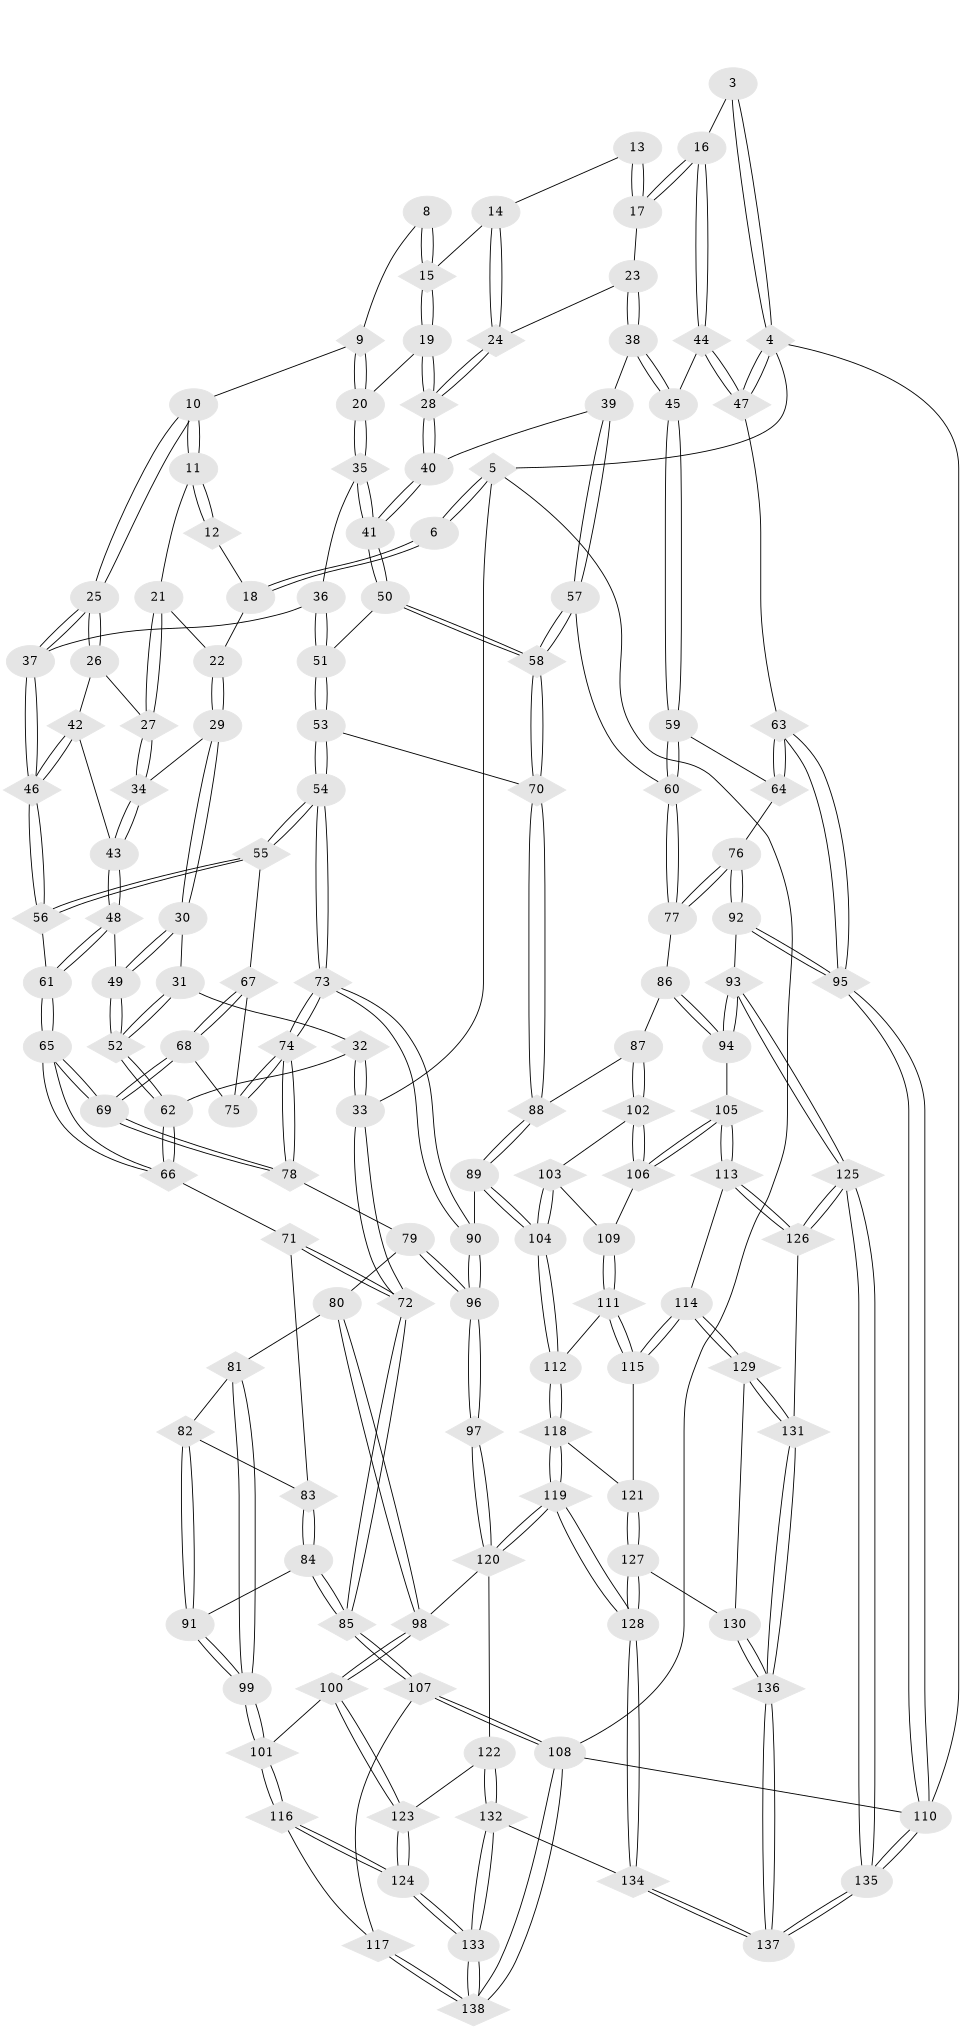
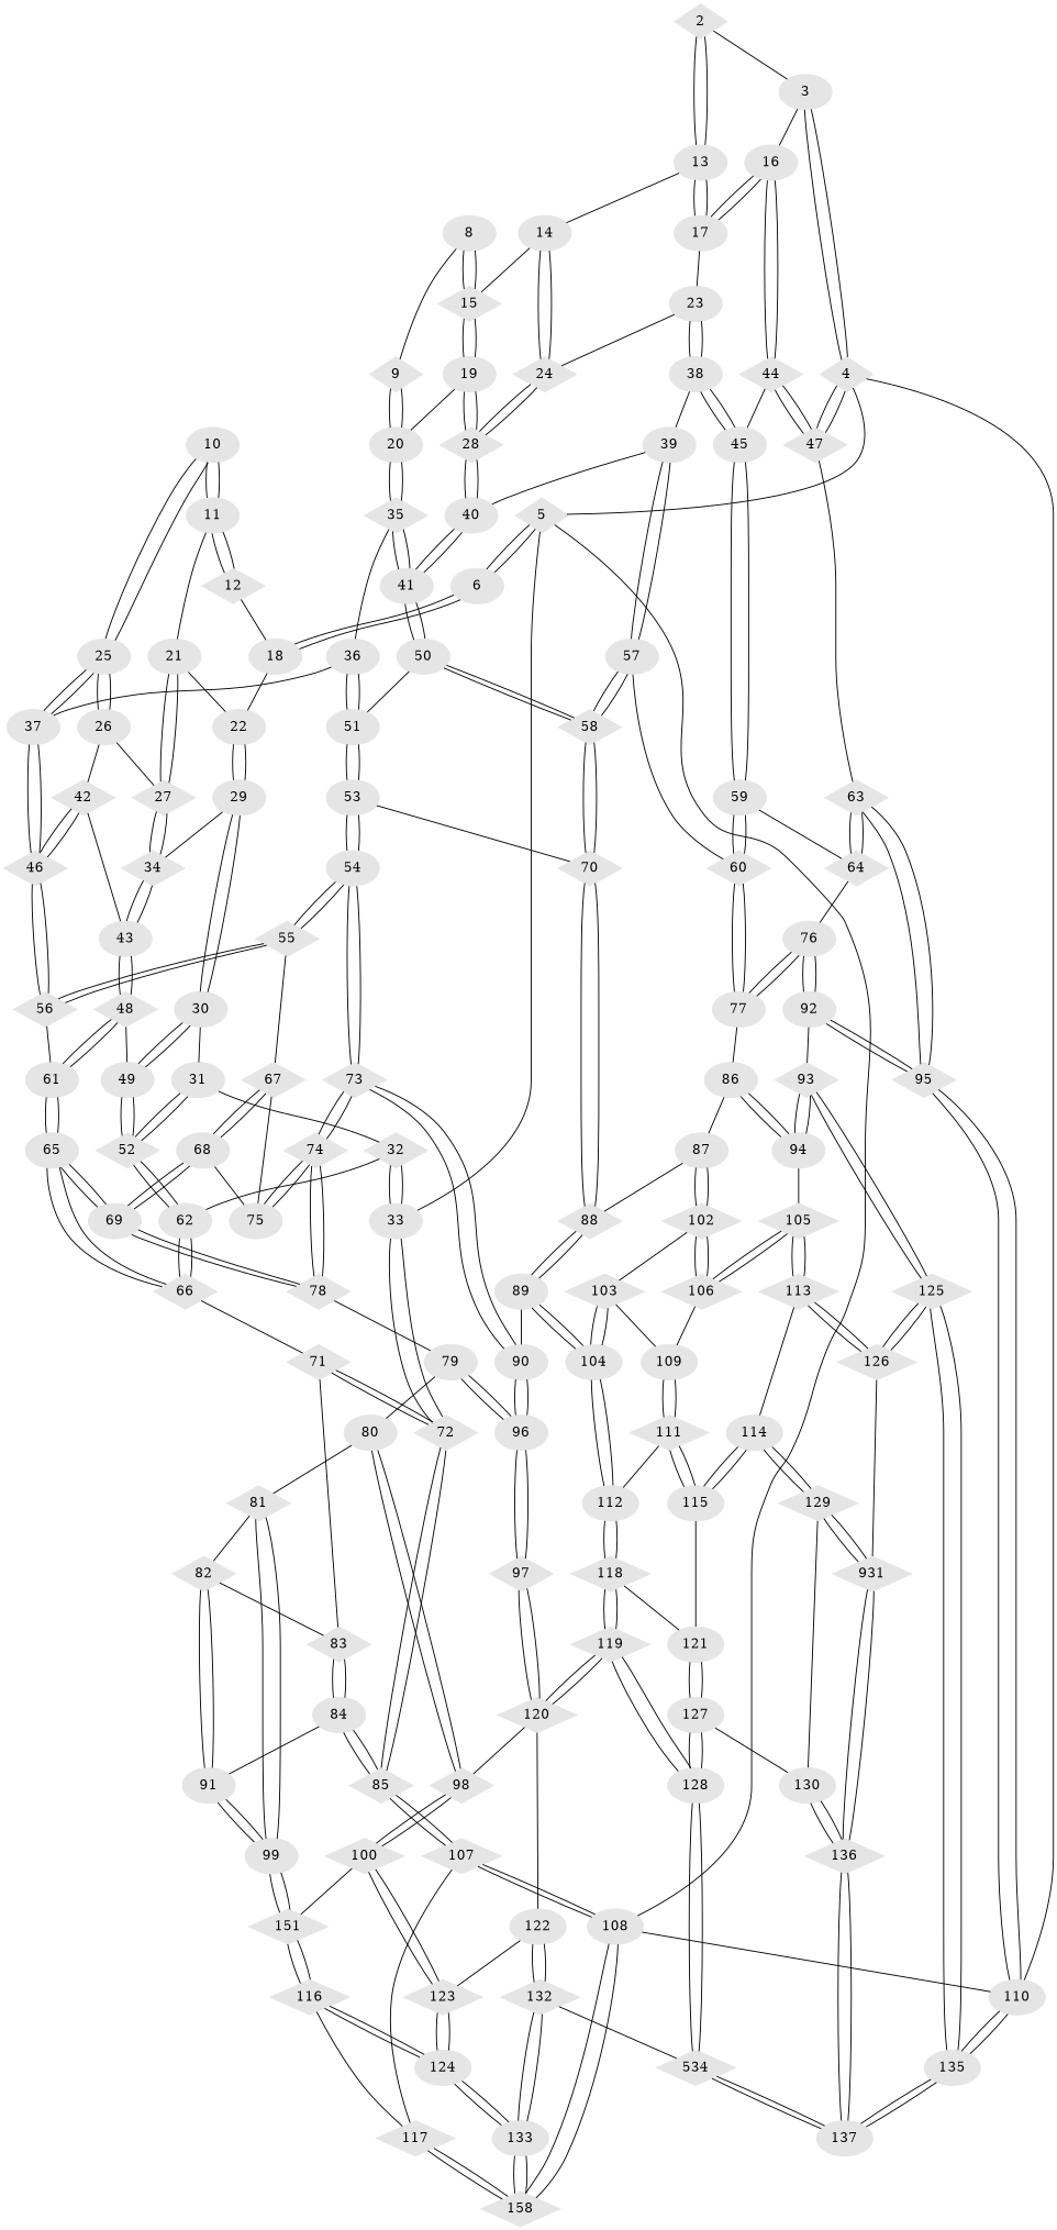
  graph {
    node [color=gray90 shape=ellipse style=filled]
+   2 [shape=diamond]
    3
    13
    9 [shape=diamond]
    8
    15 [shape=diamond]
    4 [shape=diamond]
    16
    14
    17
    5 [shape=diamond]
    47 [shape=diamond]
    110
    44 [shape=diamond]
    6
    33
    108
    63 [shape=diamond]
    135
    18
    72 [shape=diamond]
-   138 [shape=diamond]
+   138 [shape=diamond label=158]
    22
    12 [shape=diamond]
    10
    20
    19
    11
    25
    35 [shape=diamond]
    21
    26
    37
    27 [shape=diamond]
    24 [shape=diamond]
    23
    28 [shape=diamond]
    45
    38
    29
    40
    36
    41
    34 [shape=diamond]
    30
    39
    42 [shape=diamond]
    46 [shape=diamond]
    43
    31
    49
    32 [shape=diamond]
    52 [shape=diamond]
    62
    66 [shape=diamond]
    85 [shape=diamond]
    48 [shape=diamond]
    51
    50
    53
    56 [shape=diamond]
    57
    59
    58 [shape=diamond]
    60 [shape=diamond]
    61
    64 [shape=diamond]
    95 [shape=diamond]
    65
    70 [shape=diamond]
    54
    55 [shape=diamond]
    73 [shape=diamond]
    88 [shape=diamond]
    67 [shape=diamond]
    74 [shape=diamond]
    90
    68
    75
    77
    76
    86
    69
    71 [shape=diamond]
    92
    78 [shape=diamond]
    83 [shape=diamond]
    79
    89
    84
    107 [shape=diamond]
    96
    93 [shape=diamond]
    87
    94
    80
    81 [shape=diamond]
    98 [shape=diamond]
    97 [shape=diamond]
    82 [shape=diamond]
    99
    100 [shape=diamond]
    91
-   101 [shape=diamond]
+   101 [shape=diamond label=151]
    117 [shape=diamond]
    102 [shape=diamond]
    105 [shape=diamond]
    103 [shape=diamond]
    106 [shape=diamond]
    104
    112
    125 [shape=diamond]
    126 [shape=diamond]
    113 [shape=diamond]
    120 [shape=diamond]
    122
    123 [shape=diamond]
    116 [shape=diamond]
    124
    109
    111 [shape=diamond]
    118 [shape=diamond]
    114
    115
    137
    121
    119 [shape=diamond]
    129 [shape=diamond]
-   131 [shape=diamond]
+   131 [shape=diamond label=931]
    130
    127
    133
    128
-   134 [shape=diamond]
+   134 [shape=diamond label=534]
    132 [shape=diamond]
    136 [shape=diamond]
+   2 -- 3
+   2 -- 13
+   2 -- 13
    3 -- 4
    3 -- 4
    3 -- 16
    13 -- 14
    13 -- 17
    13 -- 17
-   9 -- 10
    9 -- 20
    9 -- 20
    8 -- 9
    8 -- 15
    8 -- 15
    15 -- 19
    15 -- 19
    4 -- 5
    4 -- 47
    4 -- 47
    4 -- 110
    16 -- 17
    16 -- 17
    16 -- 44
    16 -- 44
    14 -- 15
    14 -- 24
    14 -- 24
    17 -- 23
    5 -- 6
    5 -- 6
    5 -- 33
    5 -- 108
    47 -- 63
    110 -- 135
    110 -- 135
    44 -- 47
    44 -- 47
    44 -- 45
    6 -- 18
    6 -- 18
    33 -- 72
    33 -- 72
    108 -- 110
    108 -- 138
    108 -- 138
    63 -- 64
    63 -- 64
    63 -- 95
    63 -- 95
    135 -- 137
    135 -- 137
    18 -- 22
    72 -- 85
    72 -- 85
    22 -- 29
    22 -- 29
    12 -- 18
    10 -- 11
    10 -- 11
    10 -- 25
    10 -- 25
    20 -- 35
    20 -- 35
    19 -- 20
    19 -- 28
    19 -- 28
    11 -- 12
    11 -- 12
    11 -- 21
    25 -- 26
    25 -- 26
    25 -- 37
    25 -- 37
    35 -- 36
    35 -- 41
    35 -- 41
    21 -- 22
    21 -- 27
    21 -- 27
    26 -- 27
    26 -- 42
    37 -- 46
    37 -- 46
    27 -- 34
    27 -- 34
    24 -- 28
    24 -- 28
    23 -- 24
    23 -- 38
    23 -- 38
    28 -- 40
    28 -- 40
    45 -- 59
    45 -- 59
    38 -- 45
    38 -- 45
    38 -- 39
    29 -- 34
    29 -- 30
    29 -- 30
    40 -- 41
    40 -- 41
    36 -- 37
    36 -- 51
    36 -- 51
    41 -- 50
    41 -- 50
    34 -- 43
    34 -- 43
    30 -- 31
    30 -- 49
    30 -- 49
    39 -- 40
    39 -- 57
    39 -- 57
    42 -- 46
    42 -- 46
    42 -- 43
    46 -- 56
    46 -- 56
    43 -- 48
    43 -- 48
    31 -- 32
    31 -- 52
    31 -- 52
    49 -- 52
    49 -- 52
    32 -- 33
    32 -- 33
    32 -- 62
    52 -- 62
    52 -- 62
    62 -- 66
    62 -- 66
    66 -- 71
    85 -- 107
    85 -- 107
    48 -- 49
    48 -- 61
    48 -- 61
    51 -- 53
    51 -- 53
    50 -- 51
    50 -- 58
    50 -- 58
    53 -- 70
    53 -- 54
    53 -- 54
    56 -- 61
    57 -- 58
    57 -- 58
    57 -- 60
    59 -- 60
    59 -- 60
    59 -- 64
    58 -- 70
    58 -- 70
    60 -- 77
    60 -- 77
    61 -- 65
    61 -- 65
    64 -- 76
    95 -- 110
    95 -- 110
    65 -- 66
    65 -- 66
    65 -- 69
    65 -- 69
    70 -- 88
    70 -- 88
    54 -- 55
    54 -- 55
    54 -- 73
    54 -- 73
    55 -- 56
    55 -- 56
    55 -- 67
    73 -- 74
    73 -- 74
    73 -- 90
    73 -- 90
    88 -- 89
    88 -- 89
    67 -- 68
    67 -- 68
    67 -- 75
    74 -- 75
    74 -- 75
    74 -- 78
    74 -- 78
    90 -- 96
    90 -- 96
    68 -- 75
    68 -- 69
    68 -- 69
    77 -- 86
    76 -- 77
    76 -- 77
    76 -- 92
    76 -- 92
    86 -- 87
    86 -- 94
    86 -- 94
    69 -- 78
    69 -- 78
    71 -- 72
    71 -- 72
    71 -- 83
    92 -- 95
    92 -- 95
    92 -- 93
    78 -- 79
    83 -- 84
    83 -- 84
    79 -- 96
    79 -- 96
    79 -- 80
    89 -- 90
    89 -- 104
    89 -- 104
    84 -- 85
    84 -- 85
    84 -- 91
    107 -- 108
    107 -- 108
    107 -- 117
    96 -- 97
    96 -- 97
    93 -- 94
    93 -- 94
    93 -- 125
    93 -- 125
    87 -- 88
    87 -- 102
    87 -- 102
    94 -- 105
    80 -- 81
    80 -- 98
    80 -- 98
    81 -- 82
    81 -- 99
    81 -- 99
    98 -- 100
    98 -- 100
    97 -- 120
    97 -- 120
    82 -- 83
    82 -- 91
    82 -- 91
    99 -- 101
    99 -- 101
    100 -- 101
    100 -- 123
    100 -- 123
    91 -- 99
    91 -- 99
    101 -- 116
    101 -- 116
    117 -- 138
    117 -- 138
    102 -- 103
    102 -- 106
    102 -- 106
    105 -- 106
    105 -- 106
    105 -- 113
    105 -- 113
    103 -- 104
    103 -- 104
    103 -- 109
    106 -- 109
    104 -- 112
    104 -- 112
    112 -- 118
    112 -- 118
    125 -- 135
    125 -- 135
    125 -- 126
    125 -- 126
    126 -- 131
    113 -- 126
    113 -- 126
    113 -- 114
    120 -- 98
    120 -- 122
    122 -- 123
    122 -- 132
    122 -- 132
    123 -- 124
    123 -- 124
    116 -- 117
    116 -- 124
    116 -- 124
    124 -- 133
    124 -- 133
    109 -- 111
    109 -- 111
    111 -- 112
    111 -- 115
    111 -- 115
    118 -- 121
    118 -- 119
    118 -- 119
    114 -- 115
    114 -- 115
    114 -- 129
    114 -- 129
    115 -- 121
    121 -- 127
    121 -- 127
    119 -- 120
    119 -- 120
    119 -- 128
    119 -- 128
    129 -- 131
    129 -- 131
    129 -- 130
    131 -- 136
    131 -- 136
    130 -- 136
    130 -- 136
    127 -- 130
    127 -- 128
    127 -- 128
    133 -- 138
    133 -- 138
    128 -- 134
    128 -- 134
    134 -- 137
    134 -- 137
    132 -- 133
    132 -- 133
    132 -- 134
    136 -- 137
    136 -- 137
  }
